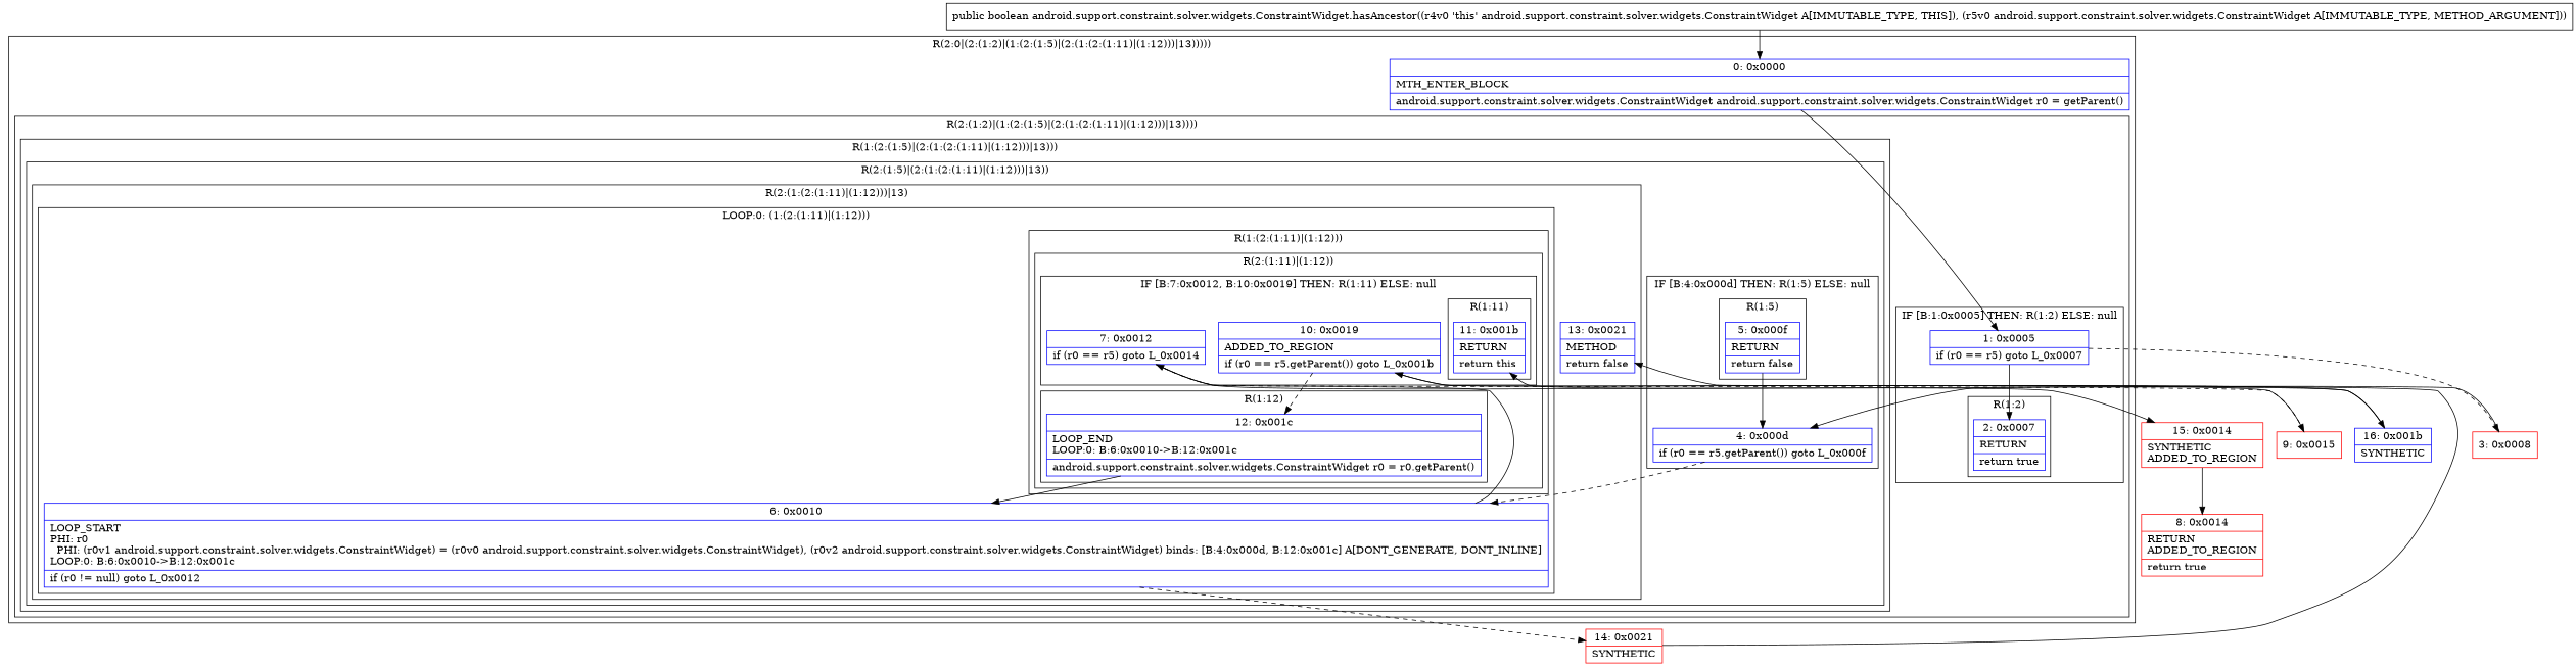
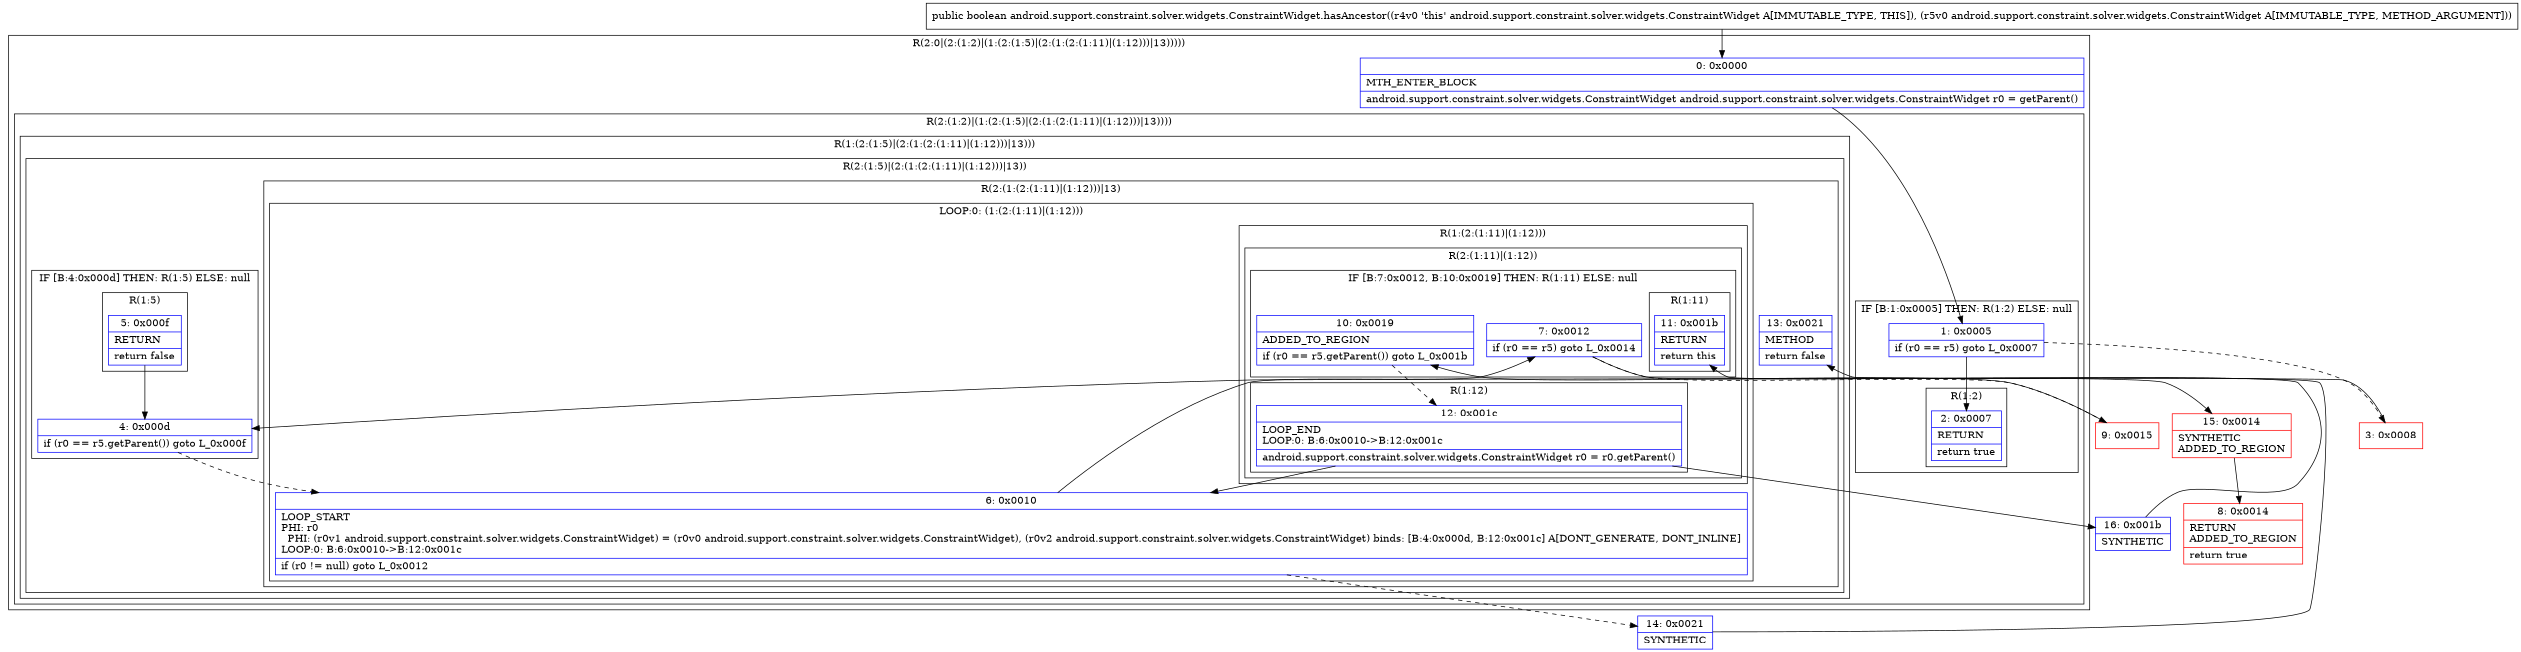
  digraph {
    node [color=blue shape=record]
    n1 [label="{2\:\ 0x0007|RETURN\l|return true\l}"]
    n2 [label="{1\:\ 0x0005|if (r0 == r5) goto L_0x0007\l}"]
    n3 [label="{5\:\ 0x000f|RETURN\l|return false\l}"]
    n4 [label="{4\:\ 0x000d|if (r0 == r5.getParent()) goto L_0x000f\l}"]
    n5 [label="{11\:\ 0x001b|RETURN\l|return this\l}"]
    n6 [label="{7\:\ 0x0012|if (r0 == r5) goto L_0x0014\l}"]
    n7 [label="{10\:\ 0x0019|ADDED_TO_REGION\l|if (r0 == r5.getParent()) goto L_0x001b\l}"]
    n8 [label="{12\:\ 0x001c|LOOP_END\lLOOP:0: B:6:0x0010\-\>B:12:0x001c\l|android.support.constraint.solver.widgets.ConstraintWidget r0 = r0.getParent()\l}"]
    n9 [label="{6\:\ 0x0010|LOOP_START\lPHI: r0 \l  PHI: (r0v1 android.support.constraint.solver.widgets.ConstraintWidget) = (r0v0 android.support.constraint.solver.widgets.ConstraintWidget), (r0v2 android.support.constraint.solver.widgets.ConstraintWidget) binds: [B:4:0x000d, B:12:0x001c] A[DONT_GENERATE, DONT_INLINE]\lLOOP:0: B:6:0x0010\-\>B:12:0x001c\l|if (r0 != null) goto L_0x0012\l}"]
    n10 [label="{13\:\ 0x0021|METHOD\l|return false\l}"]
    n11 [label="{0\:\ 0x0000|MTH_ENTER_BLOCK\l|android.support.constraint.solver.widgets.ConstraintWidget android.support.constraint.solver.widgets.ConstraintWidget r0 = getParent()\l}"]
    n12 [color=red label="{3\:\ 0x0008}"]
    n13 [color=red label="{9\:\ 0x0015}"]
    n14 [color=red label="{15\:\ 0x0014|SYNTHETIC\lADDED_TO_REGION\l}"]
    n15 [label="{16\:\ 0x001b|SYNTHETIC\l}"]
-   n16 [color=red label="{14\:\ 0x0021|SYNTHETIC\l}"]
+   n16 [label="{14\:\ 0x0021|SYNTHETIC\l}"]
    n17 [color=red label="{8\:\ 0x0014|RETURN\lADDED_TO_REGION\l|return true\l}"]
    n18 [label="{public boolean android.support.constraint.solver.widgets.ConstraintWidget.hasAncestor((r4v0 'this' android.support.constraint.solver.widgets.ConstraintWidget A[IMMUTABLE_TYPE, THIS]), (r5v0 android.support.constraint.solver.widgets.ConstraintWidget A[IMMUTABLE_TYPE, METHOD_ARGUMENT])) }" color=""]
    subgraph cluster_1 {
      label="R(2:0|(2:(1:2)|(1:(2:(1:5)|(2:(1:(2:(1:11)|(1:12)))|13)))))"
      n11
      subgraph cluster_2 {
        label="R(2:(1:2)|(1:(2:(1:5)|(2:(1:(2:(1:11)|(1:12)))|13))))"
        subgraph cluster_3 {
          label="IF [B:1:0x0005] THEN: R(1:2) ELSE: null"
          n2
          subgraph cluster_4 {
            label="R(1:2)"
            n1
          }
        }
        subgraph cluster_5 {
          label="R(1:(2:(1:5)|(2:(1:(2:(1:11)|(1:12)))|13)))"
          subgraph cluster_6 {
            label="R(2:(1:5)|(2:(1:(2:(1:11)|(1:12)))|13))"
            subgraph cluster_7 {
              label="IF [B:4:0x000d] THEN: R(1:5) ELSE: null"
              n4
              subgraph cluster_8 {
                label="R(1:5)"
                n3
              }
            }
            subgraph cluster_9 {
              label="R(2:(1:(2:(1:11)|(1:12)))|13)"
              n10
              subgraph cluster_10 {
                label="LOOP:0: (1:(2:(1:11)|(1:12)))"
                n9
                subgraph cluster_11 {
                  label="R(1:(2:(1:11)|(1:12)))"
                  subgraph cluster_12 {
                    label="R(2:(1:11)|(1:12))"
                    subgraph cluster_13 {
                      label="IF [B:7:0x0012, B:10:0x0019] THEN: R(1:11) ELSE: null"
                      n6
                      n7
                      subgraph cluster_14 {
                        label="R(1:11)"
                        n5
                      }
                    }
                    subgraph cluster_15 {
                      label="R(1:12)"
                      n8
                    }
                  }
                }
              }
            }
          }
        }
      }
    }
    n2 -> n1
    n2 -> n12 [style=dashed]
    n3 -> n4
    n4 -> n9 [style=dashed]
    n6 -> n13 [style=dashed]
    n6 -> n14
    n7 -> n8 [style=dashed]
-   n7 -> n15
+   n8 -> n15
    n8 -> n9
    n9 -> n6
    n9 -> n16 [style=dashed]
    n11 -> n2
    n12 -> n4
    n13 -> n7
    n14 -> n17
    n15 -> n5
    n16 -> n10
    n18 -> n11
  }
